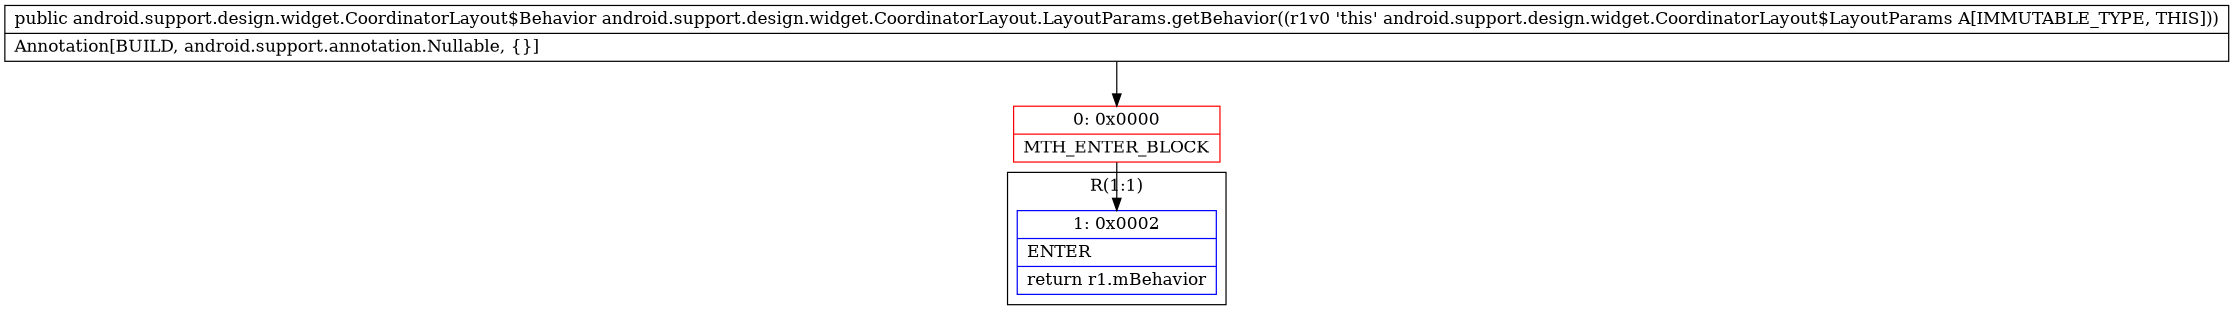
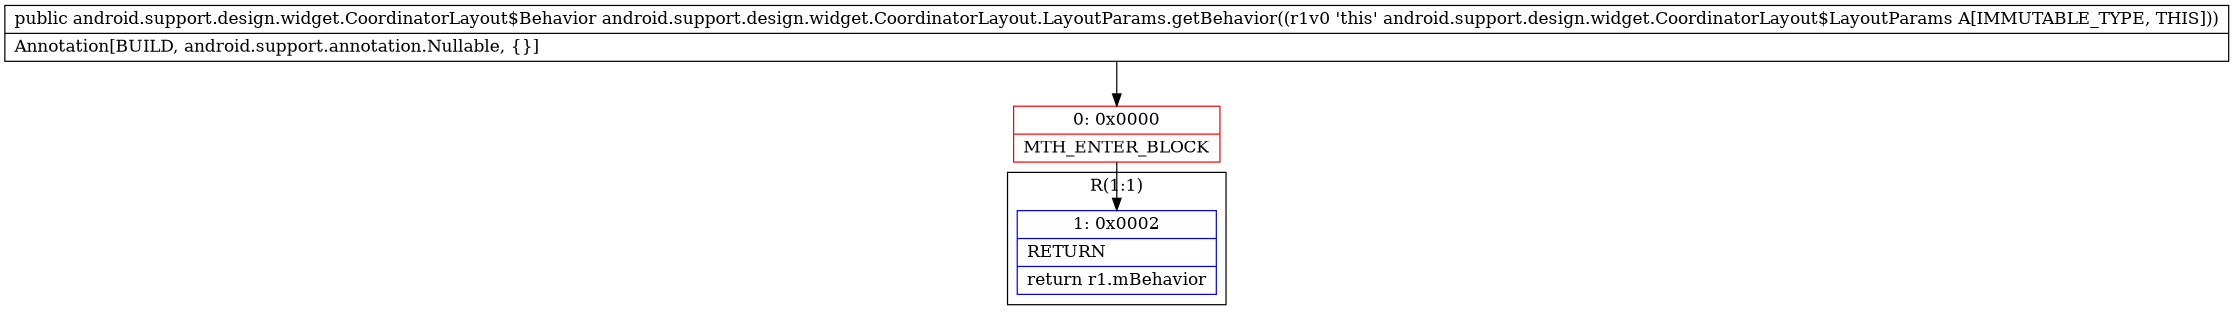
  digraph {
    node [shape=record]
-   n1 [color=blue label="{1\:\ 0x0002|ENTER\l|return r1.mBehavior\l}"]
+   n1 [color=blue label="{1\:\ 0x0002|RETURN\l|return r1.mBehavior\l}"]
    n2 [color=red label="{0\:\ 0x0000|MTH_ENTER_BLOCK\l}"]
    n3 [label="{public android.support.design.widget.CoordinatorLayout$Behavior android.support.design.widget.CoordinatorLayout.LayoutParams.getBehavior((r1v0 'this' android.support.design.widget.CoordinatorLayout$LayoutParams A[IMMUTABLE_TYPE, THIS]))  | Annotation[BUILD, android.support.annotation.Nullable, \{\}]\l}"]
    subgraph cluster_1 {
      label="R(1:1)"
      n1
    }
    n2 -> n1
    n3 -> n2
  }
